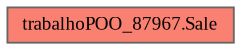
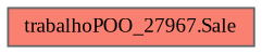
  digraph {
    rankdir=LR
    fontname="Liberation Serif"
-   n1 [color=grey40 fillcolor=salmon fontname="Liberation Serif" fontsize=10 height=0.2 label="trabalhoPOO_87967.Sale" shape=box style=filled width=0.4]
+   n1 [color=grey40 fillcolor=salmon fontname="Liberation Serif" fontsize=10 height=0.2 label="trabalhoPOO_27967.Sale" shape=box style=filled width=0.4]
  }
